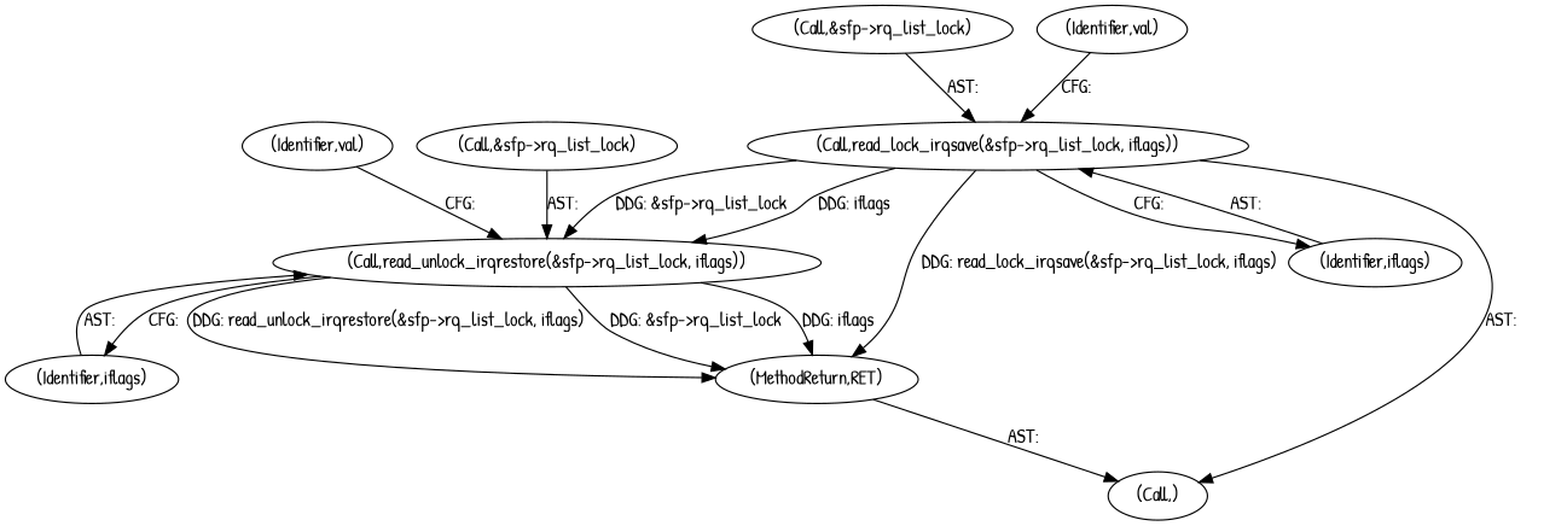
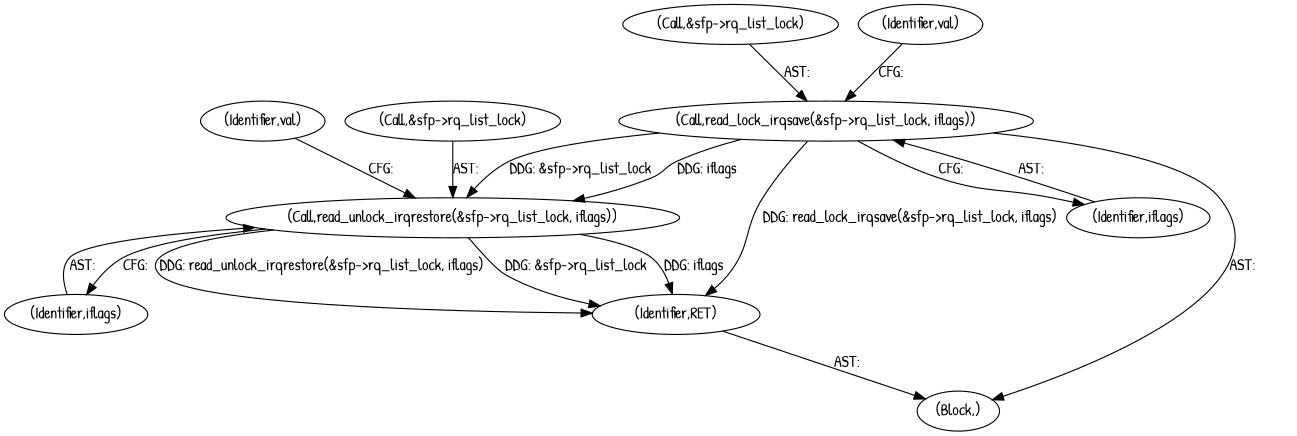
  digraph {
    fontname="Patrick Hand"
    node [fontname="Patrick Hand"]
    edge [fontname="Patrick Hand"]
    n1 [label="(Call,read_unlock_irqrestore(&sfp->rq_list_lock, iflags))"]
-   n2 [label="(MethodReturn,RET)"]
+   n2 [label="(Identifier,RET)"]
    n3 [label="(Identifier,iflags)"]
-   n4 [label="(Call,)"]
+   n4 [label="(Block,)"]
    n5 [label="(Call,read_lock_irqsave(&sfp->rq_list_lock, iflags))"]
    n6 [label="(Identifier,iflags)"]
    n7 [label="(Call,&sfp->rq_list_lock)"]
    n8 [label="(Identifier,val)"]
    n9 [label="(Call,&sfp->rq_list_lock)"]
    n10 [label="(Identifier,val)"]
    n1 -> n2 [label="DDG: iflags"]
    n1 -> n2 [label="DDG: read_unlock_irqrestore(&sfp->rq_list_lock, iflags)"]
    n1 -> n2 [label="DDG: &sfp->rq_list_lock"]
    n1 -> n3 [label="CFG: "]
    n2 -> n4 [label="AST: "]
    n3 -> n1 [label="AST: "]
    n5 -> n1 [label="DDG: &sfp->rq_list_lock"]
    n5 -> n1 [label="DDG: iflags"]
    n5 -> n2 [label="DDG: read_lock_irqsave(&sfp->rq_list_lock, iflags)"]
    n5 -> n4 [label="AST: "]
    n5 -> n6 [label="CFG: "]
    n6 -> n5 [label="AST: "]
    n7 -> n5 [label="AST: "]
    n8 -> n5 [label="CFG: "]
    n9 -> n1 [label="AST: "]
    n10 -> n1 [label="CFG: "]
  }
